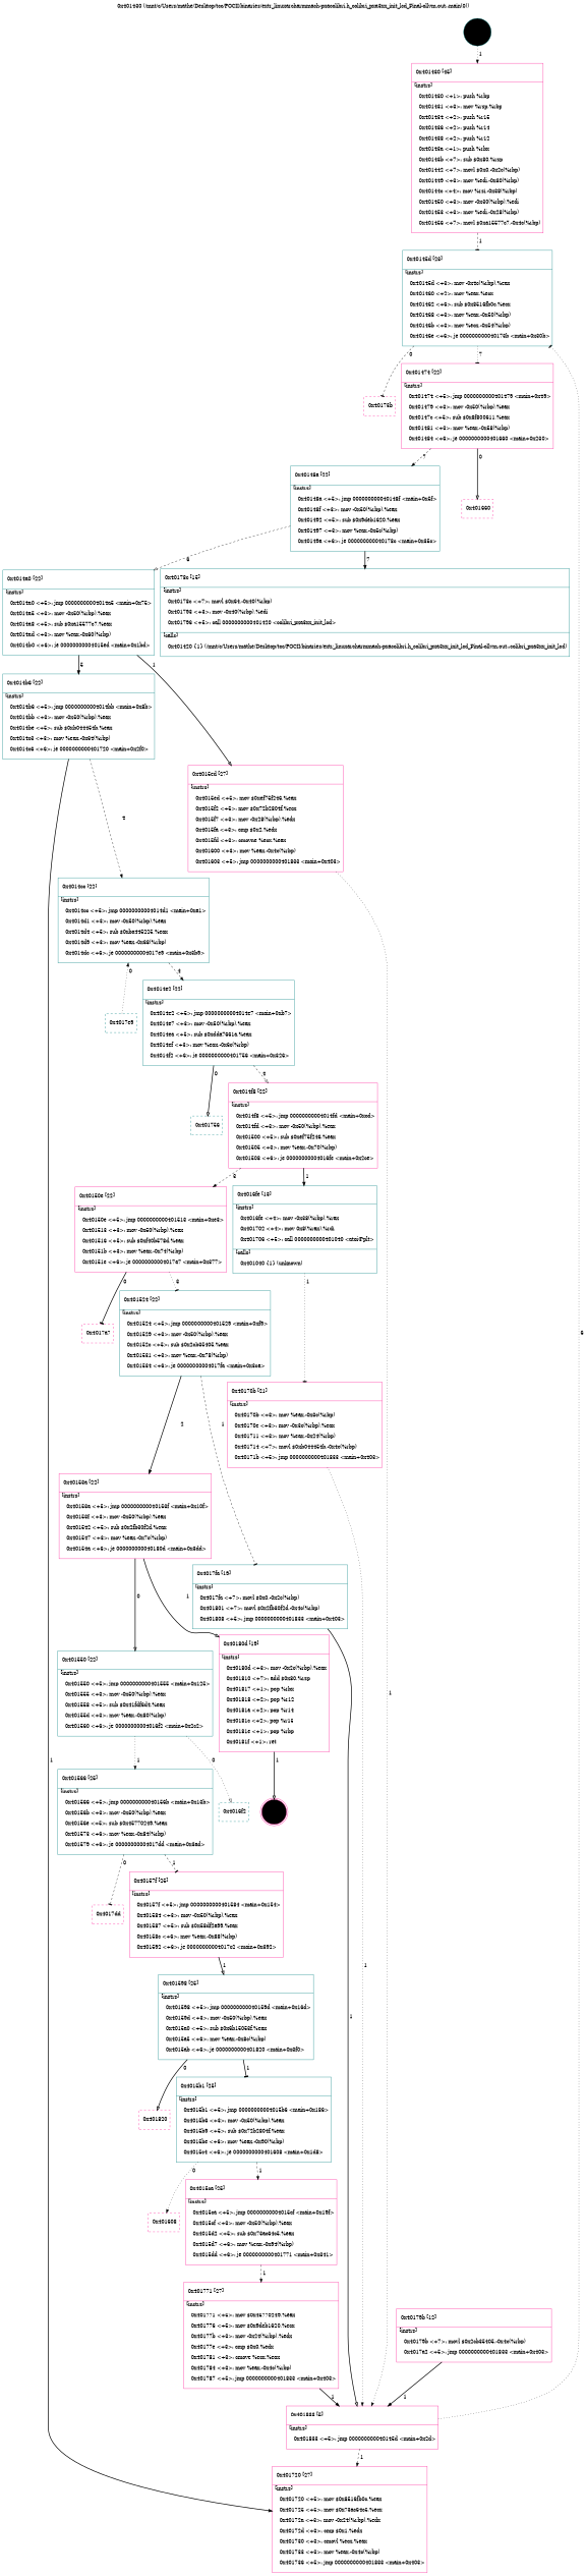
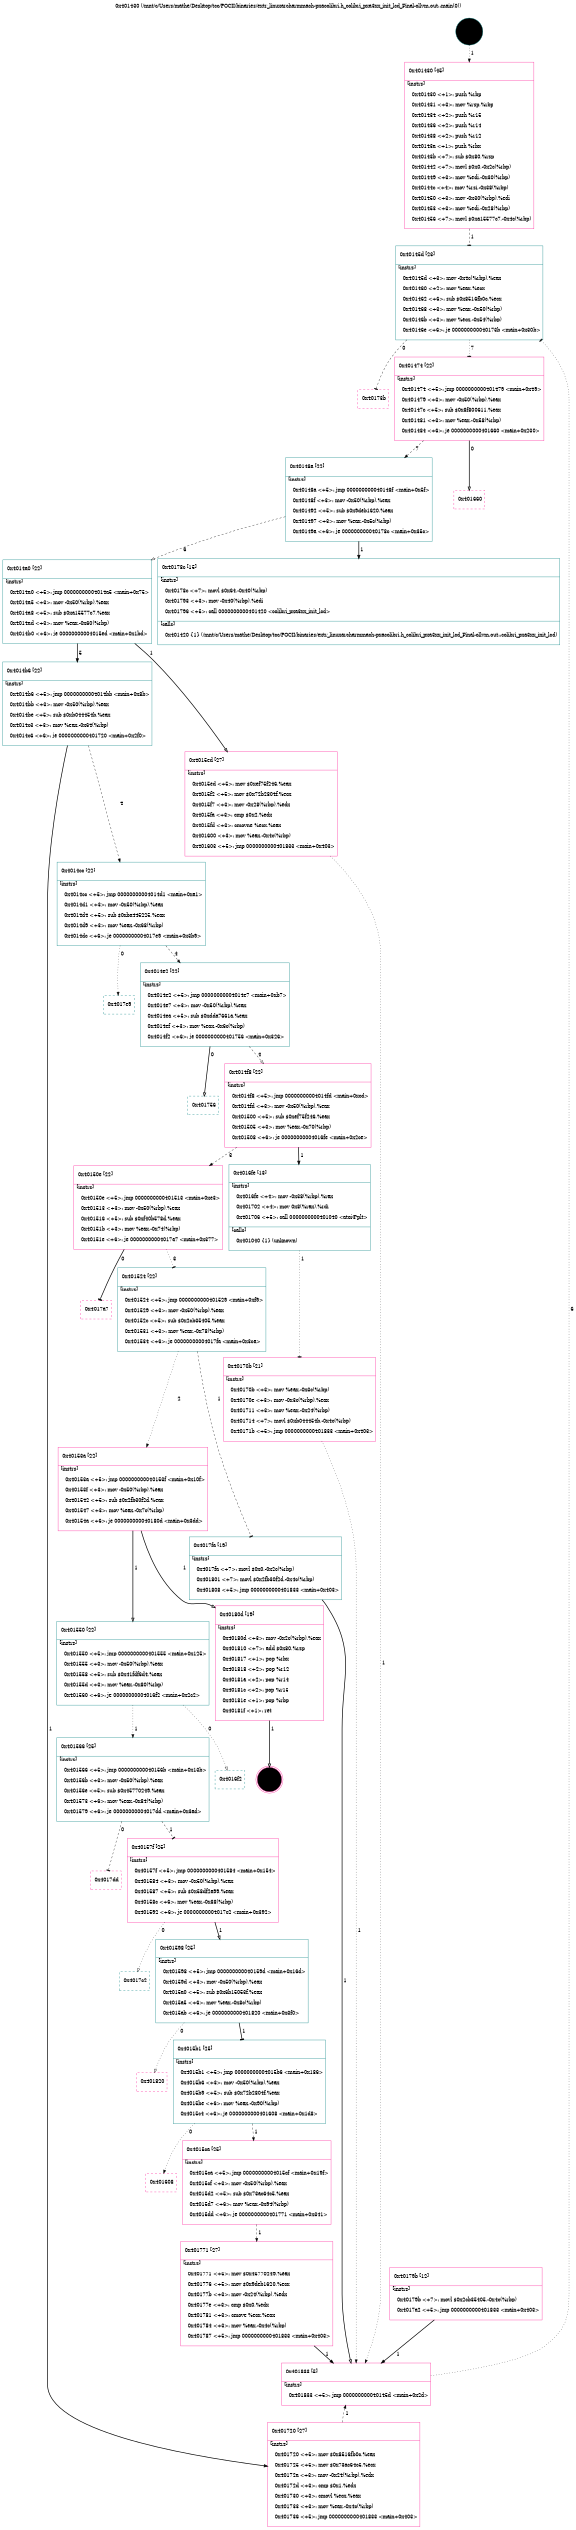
  digraph {
    label="0x401430 (/mnt/c/Users/mathe/Desktop/tcc/POCII/binaries/extr_linuxarcharmmach-pxacolibri.h_colibri_pxa3xx_init_lcd_Final-ollvm.out::main(0))"
    labelloc=t
    node [color=deeppink shape=record]
    edge [arrowhead=normal style=bold]
    Entry [color=teal fillcolor=black height=0.3 shape=circle style=filled width=0.3]
    n2 [label="{\n     0x401430 [45]\l\n     | [instrs]\l\n     &nbsp;&nbsp;0x401430 \<+1\>: push %rbp\l\n     &nbsp;&nbsp;0x401431 \<+3\>: mov %rsp,%rbp\l\n     &nbsp;&nbsp;0x401434 \<+2\>: push %r15\l\n     &nbsp;&nbsp;0x401436 \<+2\>: push %r14\l\n     &nbsp;&nbsp;0x401438 \<+2\>: push %r12\l\n     &nbsp;&nbsp;0x40143a \<+1\>: push %rbx\l\n     &nbsp;&nbsp;0x40143b \<+7\>: sub $0x80,%rsp\l\n     &nbsp;&nbsp;0x401442 \<+7\>: movl $0x0,-0x2c(%rbp)\l\n     &nbsp;&nbsp;0x401449 \<+3\>: mov %edi,-0x30(%rbp)\l\n     &nbsp;&nbsp;0x40144c \<+4\>: mov %rsi,-0x38(%rbp)\l\n     &nbsp;&nbsp;0x401450 \<+3\>: mov -0x30(%rbp),%edi\l\n     &nbsp;&nbsp;0x401453 \<+3\>: mov %edi,-0x28(%rbp)\l\n     &nbsp;&nbsp;0x401456 \<+7\>: movl $0xa15577c7,-0x4c(%rbp)\l\n  }"]
    n3 [color=teal label="{\n     0x40145d [23]\l\n     | [instrs]\l\n     &nbsp;&nbsp;0x40145d \<+3\>: mov -0x4c(%rbp),%eax\l\n     &nbsp;&nbsp;0x401460 \<+2\>: mov %eax,%ecx\l\n     &nbsp;&nbsp;0x401462 \<+6\>: sub $0x8516fb0c,%ecx\l\n     &nbsp;&nbsp;0x401468 \<+3\>: mov %eax,-0x50(%rbp)\l\n     &nbsp;&nbsp;0x40146b \<+3\>: mov %ecx,-0x54(%rbp)\l\n     &nbsp;&nbsp;0x40146e \<+6\>: je 000000000040173b \<main+0x30b\>\l\n  }"]
    n4 [label="{\n     0x40173b\l\n  }" style=dashed]
    n5 [label="{\n     0x401474 [22]\l\n     | [instrs]\l\n     &nbsp;&nbsp;0x401474 \<+5\>: jmp 0000000000401479 \<main+0x49\>\l\n     &nbsp;&nbsp;0x401479 \<+3\>: mov -0x50(%rbp),%eax\l\n     &nbsp;&nbsp;0x40147c \<+5\>: sub $0x8f800611,%eax\l\n     &nbsp;&nbsp;0x401481 \<+3\>: mov %eax,-0x58(%rbp)\l\n     &nbsp;&nbsp;0x401484 \<+6\>: je 0000000000401660 \<main+0x230\>\l\n  }"]
    n6 [label="{\n     0x401660\l\n  }" style=dashed]
    n7 [color=teal label="{\n     0x40148a [22]\l\n     | [instrs]\l\n     &nbsp;&nbsp;0x40148a \<+5\>: jmp 000000000040148f \<main+0x5f\>\l\n     &nbsp;&nbsp;0x40148f \<+3\>: mov -0x50(%rbp),%eax\l\n     &nbsp;&nbsp;0x401492 \<+5\>: sub $0x9deb1620,%eax\l\n     &nbsp;&nbsp;0x401497 \<+3\>: mov %eax,-0x5c(%rbp)\l\n     &nbsp;&nbsp;0x40149a \<+6\>: je 000000000040178c \<main+0x35c\>\l\n  }"]
    n8 [color=teal label="{\n     0x40178c [15]\l\n     | [instrs]\l\n     &nbsp;&nbsp;0x40178c \<+7\>: movl $0x64,-0x40(%rbp)\l\n     &nbsp;&nbsp;0x401793 \<+3\>: mov -0x40(%rbp),%edi\l\n     &nbsp;&nbsp;0x401796 \<+5\>: call 0000000000401420 \<colibri_pxa3xx_init_lcd\>\l\n     | [calls]\l\n     &nbsp;&nbsp;0x401420 \{1\} (/mnt/c/Users/mathe/Desktop/tcc/POCII/binaries/extr_linuxarcharmmach-pxacolibri.h_colibri_pxa3xx_init_lcd_Final-ollvm.out::colibri_pxa3xx_init_lcd)\l\n  }"]
    n9 [color=teal label="{\n     0x4014a0 [22]\l\n     | [instrs]\l\n     &nbsp;&nbsp;0x4014a0 \<+5\>: jmp 00000000004014a5 \<main+0x75\>\l\n     &nbsp;&nbsp;0x4014a5 \<+3\>: mov -0x50(%rbp),%eax\l\n     &nbsp;&nbsp;0x4014a8 \<+5\>: sub $0xa15577c7,%eax\l\n     &nbsp;&nbsp;0x4014ad \<+3\>: mov %eax,-0x60(%rbp)\l\n     &nbsp;&nbsp;0x4014b0 \<+6\>: je 00000000004015ed \<main+0x1bd\>\l\n  }"]
    Exit [fillcolor=black height=0.3 peripheries=2 shape=circle style=filled width=0.3]
    n11 [label="{\n     0x4015ed [27]\l\n     | [instrs]\l\n     &nbsp;&nbsp;0x4015ed \<+5\>: mov $0xef75f246,%eax\l\n     &nbsp;&nbsp;0x4015f2 \<+5\>: mov $0x72b2804f,%ecx\l\n     &nbsp;&nbsp;0x4015f7 \<+3\>: mov -0x28(%rbp),%edx\l\n     &nbsp;&nbsp;0x4015fa \<+3\>: cmp $0x2,%edx\l\n     &nbsp;&nbsp;0x4015fd \<+3\>: cmovne %ecx,%eax\l\n     &nbsp;&nbsp;0x401600 \<+3\>: mov %eax,-0x4c(%rbp)\l\n     &nbsp;&nbsp;0x401603 \<+5\>: jmp 0000000000401833 \<main+0x403\>\l\n  }"]
    n12 [color=teal label="{\n     0x4014b6 [22]\l\n     | [instrs]\l\n     &nbsp;&nbsp;0x4014b6 \<+5\>: jmp 00000000004014bb \<main+0x8b\>\l\n     &nbsp;&nbsp;0x4014bb \<+3\>: mov -0x50(%rbp),%eax\l\n     &nbsp;&nbsp;0x4014be \<+5\>: sub $0xb044454b,%eax\l\n     &nbsp;&nbsp;0x4014c3 \<+3\>: mov %eax,-0x64(%rbp)\l\n     &nbsp;&nbsp;0x4014c6 \<+6\>: je 0000000000401720 \<main+0x2f0\>\l\n  }"]
    n13 [label="{\n     0x40179b [12]\l\n     | [instrs]\l\n     &nbsp;&nbsp;0x40179b \<+7\>: movl $0x2cb35405,-0x4c(%rbp)\l\n     &nbsp;&nbsp;0x4017a2 \<+5\>: jmp 0000000000401833 \<main+0x403\>\l\n  }"]
    n14 [label="{\n     0x401833 [5]\l\n     | [instrs]\l\n     &nbsp;&nbsp;0x401833 \<+5\>: jmp 000000000040145d \<main+0x2d\>\l\n  }"]
    n15 [label="{\n     0x401720 [27]\l\n     | [instrs]\l\n     &nbsp;&nbsp;0x401720 \<+5\>: mov $0x8516fb0c,%eax\l\n     &nbsp;&nbsp;0x401725 \<+5\>: mov $0x73ac64c5,%ecx\l\n     &nbsp;&nbsp;0x40172a \<+3\>: mov -0x24(%rbp),%edx\l\n     &nbsp;&nbsp;0x40172d \<+3\>: cmp $0x1,%edx\l\n     &nbsp;&nbsp;0x401730 \<+3\>: cmovl %ecx,%eax\l\n     &nbsp;&nbsp;0x401733 \<+3\>: mov %eax,-0x4c(%rbp)\l\n     &nbsp;&nbsp;0x401736 \<+5\>: jmp 0000000000401833 \<main+0x403\>\l\n  }"]
    n16 [color=teal label="{\n     0x4014cc [22]\l\n     | [instrs]\l\n     &nbsp;&nbsp;0x4014cc \<+5\>: jmp 00000000004014d1 \<main+0xa1\>\l\n     &nbsp;&nbsp;0x4014d1 \<+3\>: mov -0x50(%rbp),%eax\l\n     &nbsp;&nbsp;0x4014d4 \<+5\>: sub $0xba445225,%eax\l\n     &nbsp;&nbsp;0x4014d9 \<+3\>: mov %eax,-0x68(%rbp)\l\n     &nbsp;&nbsp;0x4014dc \<+6\>: je 00000000004017e9 \<main+0x3b9\>\l\n  }"]
    n17 [color=teal label="{\n     0x4017e9\l\n  }" style=dashed]
    n18 [color=teal label="{\n     0x4014e2 [22]\l\n     | [instrs]\l\n     &nbsp;&nbsp;0x4014e2 \<+5\>: jmp 00000000004014e7 \<main+0xb7\>\l\n     &nbsp;&nbsp;0x4014e7 \<+3\>: mov -0x50(%rbp),%eax\l\n     &nbsp;&nbsp;0x4014ea \<+5\>: sub $0xdda7661a,%eax\l\n     &nbsp;&nbsp;0x4014ef \<+3\>: mov %eax,-0x6c(%rbp)\l\n     &nbsp;&nbsp;0x4014f2 \<+6\>: je 0000000000401756 \<main+0x326\>\l\n  }"]
    n19 [label="{\n     0x401771 [27]\l\n     | [instrs]\l\n     &nbsp;&nbsp;0x401771 \<+5\>: mov $0x45770249,%eax\l\n     &nbsp;&nbsp;0x401776 \<+5\>: mov $0x9deb1620,%ecx\l\n     &nbsp;&nbsp;0x40177b \<+3\>: mov -0x24(%rbp),%edx\l\n     &nbsp;&nbsp;0x40177e \<+3\>: cmp $0x0,%edx\l\n     &nbsp;&nbsp;0x401781 \<+3\>: cmove %ecx,%eax\l\n     &nbsp;&nbsp;0x401784 \<+3\>: mov %eax,-0x4c(%rbp)\l\n     &nbsp;&nbsp;0x401787 \<+5\>: jmp 0000000000401833 \<main+0x403\>\l\n  }"]
    n20 [color=teal label="{\n     0x401756\l\n  }" style=dashed]
    n21 [label="{\n     0x4014f8 [22]\l\n     | [instrs]\l\n     &nbsp;&nbsp;0x4014f8 \<+5\>: jmp 00000000004014fd \<main+0xcd\>\l\n     &nbsp;&nbsp;0x4014fd \<+3\>: mov -0x50(%rbp),%eax\l\n     &nbsp;&nbsp;0x401500 \<+5\>: sub $0xef75f246,%eax\l\n     &nbsp;&nbsp;0x401505 \<+3\>: mov %eax,-0x70(%rbp)\l\n     &nbsp;&nbsp;0x401508 \<+6\>: je 00000000004016fe \<main+0x2ce\>\l\n  }"]
    n22 [label="{\n     0x4015ca [25]\l\n     | [instrs]\l\n     &nbsp;&nbsp;0x4015ca \<+5\>: jmp 00000000004015cf \<main+0x19f\>\l\n     &nbsp;&nbsp;0x4015cf \<+3\>: mov -0x50(%rbp),%eax\l\n     &nbsp;&nbsp;0x4015d2 \<+5\>: sub $0x73ac64c5,%eax\l\n     &nbsp;&nbsp;0x4015d7 \<+6\>: mov %eax,-0x94(%rbp)\l\n     &nbsp;&nbsp;0x4015dd \<+6\>: je 0000000000401771 \<main+0x341\>\l\n  }"]
    n23 [color=teal label="{\n     0x4016fe [13]\l\n     | [instrs]\l\n     &nbsp;&nbsp;0x4016fe \<+4\>: mov -0x38(%rbp),%rax\l\n     &nbsp;&nbsp;0x401702 \<+4\>: mov 0x8(%rax),%rdi\l\n     &nbsp;&nbsp;0x401706 \<+5\>: call 0000000000401040 \<atoi@plt\>\l\n     | [calls]\l\n     &nbsp;&nbsp;0x401040 \{1\} (unknown)\l\n  }"]
    n24 [label="{\n     0x40150e [22]\l\n     | [instrs]\l\n     &nbsp;&nbsp;0x40150e \<+5\>: jmp 0000000000401513 \<main+0xe3\>\l\n     &nbsp;&nbsp;0x401513 \<+3\>: mov -0x50(%rbp),%eax\l\n     &nbsp;&nbsp;0x401516 \<+5\>: sub $0xf40b578d,%eax\l\n     &nbsp;&nbsp;0x40151b \<+3\>: mov %eax,-0x74(%rbp)\l\n     &nbsp;&nbsp;0x40151e \<+6\>: je 00000000004017a7 \<main+0x377\>\l\n  }"]
    n25 [label="{\n     0x401608\l\n  }" style=dashed]
    n26 [label="{\n     0x40170b [21]\l\n     | [instrs]\l\n     &nbsp;&nbsp;0x40170b \<+3\>: mov %eax,-0x3c(%rbp)\l\n     &nbsp;&nbsp;0x40170e \<+3\>: mov -0x3c(%rbp),%eax\l\n     &nbsp;&nbsp;0x401711 \<+3\>: mov %eax,-0x24(%rbp)\l\n     &nbsp;&nbsp;0x401714 \<+7\>: movl $0xb044454b,-0x4c(%rbp)\l\n     &nbsp;&nbsp;0x40171b \<+5\>: jmp 0000000000401833 \<main+0x403\>\l\n  }"]
    n27 [label="{\n     0x4017a7\l\n  }" style=dashed]
    n28 [color=teal label="{\n     0x401524 [22]\l\n     | [instrs]\l\n     &nbsp;&nbsp;0x401524 \<+5\>: jmp 0000000000401529 \<main+0xf9\>\l\n     &nbsp;&nbsp;0x401529 \<+3\>: mov -0x50(%rbp),%eax\l\n     &nbsp;&nbsp;0x40152c \<+5\>: sub $0x2cb35405,%eax\l\n     &nbsp;&nbsp;0x401531 \<+3\>: mov %eax,-0x78(%rbp)\l\n     &nbsp;&nbsp;0x401534 \<+6\>: je 00000000004017fa \<main+0x3ca\>\l\n  }"]
    n29 [color=teal label="{\n     0x4015b1 [25]\l\n     | [instrs]\l\n     &nbsp;&nbsp;0x4015b1 \<+5\>: jmp 00000000004015b6 \<main+0x186\>\l\n     &nbsp;&nbsp;0x4015b6 \<+3\>: mov -0x50(%rbp),%eax\l\n     &nbsp;&nbsp;0x4015b9 \<+5\>: sub $0x72b2804f,%eax\l\n     &nbsp;&nbsp;0x4015be \<+6\>: mov %eax,-0x90(%rbp)\l\n     &nbsp;&nbsp;0x4015c4 \<+6\>: je 0000000000401608 \<main+0x1d8\>\l\n  }"]
    n30 [color=teal label="{\n     0x4017fa [19]\l\n     | [instrs]\l\n     &nbsp;&nbsp;0x4017fa \<+7\>: movl $0x0,-0x2c(%rbp)\l\n     &nbsp;&nbsp;0x401801 \<+7\>: movl $0x2fb30f2d,-0x4c(%rbp)\l\n     &nbsp;&nbsp;0x401808 \<+5\>: jmp 0000000000401833 \<main+0x403\>\l\n  }"]
    n31 [label="{\n     0x40153a [22]\l\n     | [instrs]\l\n     &nbsp;&nbsp;0x40153a \<+5\>: jmp 000000000040153f \<main+0x10f\>\l\n     &nbsp;&nbsp;0x40153f \<+3\>: mov -0x50(%rbp),%eax\l\n     &nbsp;&nbsp;0x401542 \<+5\>: sub $0x2fb30f2d,%eax\l\n     &nbsp;&nbsp;0x401547 \<+3\>: mov %eax,-0x7c(%rbp)\l\n     &nbsp;&nbsp;0x40154a \<+6\>: je 000000000040180d \<main+0x3dd\>\l\n  }"]
    n32 [label="{\n     0x401820\l\n  }" style=dashed]
    n33 [label="{\n     0x40180d [19]\l\n     | [instrs]\l\n     &nbsp;&nbsp;0x40180d \<+3\>: mov -0x2c(%rbp),%eax\l\n     &nbsp;&nbsp;0x401810 \<+7\>: add $0x80,%rsp\l\n     &nbsp;&nbsp;0x401817 \<+1\>: pop %rbx\l\n     &nbsp;&nbsp;0x401818 \<+2\>: pop %r12\l\n     &nbsp;&nbsp;0x40181a \<+2\>: pop %r14\l\n     &nbsp;&nbsp;0x40181c \<+2\>: pop %r15\l\n     &nbsp;&nbsp;0x40181e \<+1\>: pop %rbp\l\n     &nbsp;&nbsp;0x40181f \<+1\>: ret\l\n  }"]
    n34 [color=teal label="{\n     0x401550 [22]\l\n     | [instrs]\l\n     &nbsp;&nbsp;0x401550 \<+5\>: jmp 0000000000401555 \<main+0x125\>\l\n     &nbsp;&nbsp;0x401555 \<+3\>: mov -0x50(%rbp),%eax\l\n     &nbsp;&nbsp;0x401558 \<+5\>: sub $0x41fdf6d4,%eax\l\n     &nbsp;&nbsp;0x40155d \<+3\>: mov %eax,-0x80(%rbp)\l\n     &nbsp;&nbsp;0x401560 \<+6\>: je 00000000004016f2 \<main+0x2c2\>\l\n  }"]
    n35 [color=teal label="{\n     0x401598 [25]\l\n     | [instrs]\l\n     &nbsp;&nbsp;0x401598 \<+5\>: jmp 000000000040159d \<main+0x16d\>\l\n     &nbsp;&nbsp;0x40159d \<+3\>: mov -0x50(%rbp),%eax\l\n     &nbsp;&nbsp;0x4015a0 \<+5\>: sub $0x6b15053f,%eax\l\n     &nbsp;&nbsp;0x4015a5 \<+6\>: mov %eax,-0x8c(%rbp)\l\n     &nbsp;&nbsp;0x4015ab \<+6\>: je 0000000000401820 \<main+0x3f0\>\l\n  }"]
    n36 [color=teal label="{\n     0x4016f2\l\n  }" style=dashed]
    n37 [color=teal label="{\n     0x401566 [25]\l\n     | [instrs]\l\n     &nbsp;&nbsp;0x401566 \<+5\>: jmp 000000000040156b \<main+0x13b\>\l\n     &nbsp;&nbsp;0x40156b \<+3\>: mov -0x50(%rbp),%eax\l\n     &nbsp;&nbsp;0x40156e \<+5\>: sub $0x45770249,%eax\l\n     &nbsp;&nbsp;0x401573 \<+6\>: mov %eax,-0x84(%rbp)\l\n     &nbsp;&nbsp;0x401579 \<+6\>: je 00000000004017dd \<main+0x3ad\>\l\n  }"]
+   n38 [color=teal label="{\n     0x4017c2\l\n  }" style=dashed]
    n39 [label="{\n     0x40157f [25]\l\n     | [instrs]\l\n     &nbsp;&nbsp;0x40157f \<+5\>: jmp 0000000000401584 \<main+0x154\>\l\n     &nbsp;&nbsp;0x401584 \<+3\>: mov -0x50(%rbp),%eax\l\n     &nbsp;&nbsp;0x401587 \<+5\>: sub $0x58df2a99,%eax\l\n     &nbsp;&nbsp;0x40158c \<+6\>: mov %eax,-0x88(%rbp)\l\n     &nbsp;&nbsp;0x401592 \<+6\>: je 00000000004017c2 \<main+0x392\>\l\n  }"]
    n40 [label="{\n     0x4017dd\l\n  }" style=dashed]
    Entry -> n2 [label=" 1" style=dotted]
    n2 -> n3 [arrowhead=tee label=" 1" style=dashed]
    n3 -> n4 [arrowhead=tee label=" 0" style=dashed]
    n3 -> n5 [arrowhead=tee label=" 7" style=dotted]
    n5 -> n6 [arrowhead=onormal label=" 0"]
    n5 -> n7 [label=" 7" style=dashed]
-   n7 -> n8 [label=" 7"]
+   n7 -> n8 [label=" 1"]
    n7 -> n9 [arrowhead=onormal label=" 6" style=dashed]
    n9 -> n11 [arrowhead=onormal label=" 1"]
    n9 -> n12 [label=" 5"]
    n11 -> n14 [label=" 1" style=dotted]
    n12 -> n15 [label=" 1"]
    n12 -> n16 [label=" 4" style=dashed]
    n13 -> n14 [label=" 1"]
    n14 -> n3 [arrowhead=tee label=" 6" style=dotted]
-   n14 -> n15 [label=" 1" style=dashed]
-   n17 -> n16 [label=" 0" style=dotted]
+   n15 -> n14 [label=" 1" style=dashed]
+   n16 -> n17 [label=" 0" style=dotted]
    n16 -> n18 [label=" 4" style=dashed]
    n18 -> n20 [arrowhead=onormal label=" 0"]
    n18 -> n21 [arrowhead=onormal label=" 4" style=dashed]
    n19 -> n14 [label=" 1"]
    n21 -> n23 [label=" 1"]
    n21 -> n24 [label=" 3" style=dashed]
    n22 -> n19 [label=" 1" style=dashed]
    n23 -> n26 [arrowhead=tee label=" 1" style=dotted]
    n24 -> n27 [arrowhead=tee label=" 0"]
    n24 -> n28 [arrowhead=tee label=" 3" style=dotted]
    n26 -> n14 [label=" 1" style=dotted]
    n28 -> n30 [arrowhead=tee label=" 1" style=dashed]
-   n28 -> n31 [label=" 2"]
+   n28 -> n31 [label=" 2" style=dotted]
    n29 -> n22 [label=" 1" style=dashed]
    n29 -> n25 [label=" 0" style=dotted]
    n30 -> n14 [arrowhead=onormal label=" 1"]
    n31 -> n33 [arrowhead=onormal label=" 1"]
-   n31 -> n34 [arrowhead=onormal label=" 0"]
+   n31 -> n34 [arrowhead=onormal label=" 1"]
    n33 -> Exit [arrowhead=onormal label=" 1"]
    n34 -> n36 [arrowhead=onormal label=" 0" style=dotted]
    n34 -> n37 [label=" 1" style=dotted]
    n35 -> n29 [arrowhead=tee label=" 1"]
-   n35 -> n32 [arrowhead=onormal label=" 0"]
+   n35 -> n32 [arrowhead=onormal label=" 0" style=dotted]
    n37 -> n39 [arrowhead=tee label=" 1" style=dashed]
    n37 -> n40 [arrowhead=tee label=" 0" style=dashed]
    n39 -> n35 [arrowhead=onormal label=" 1"]
+   n39 -> n38 [arrowhead=onormal label=" 0" style=dotted]
  }
